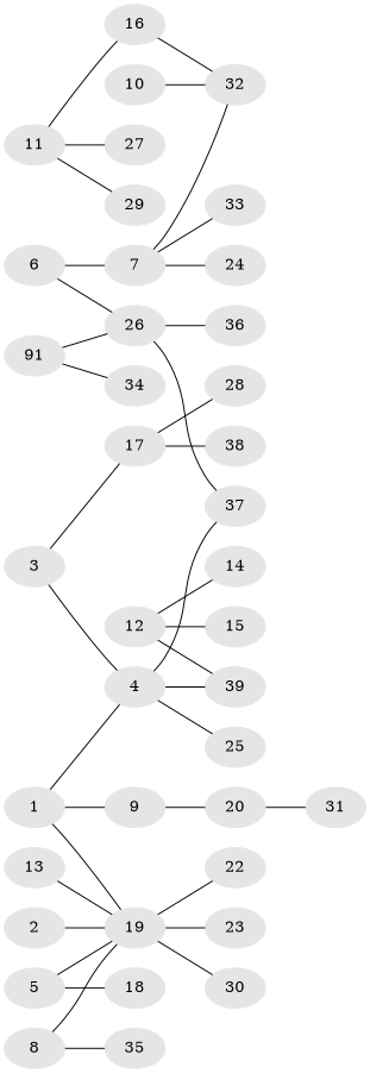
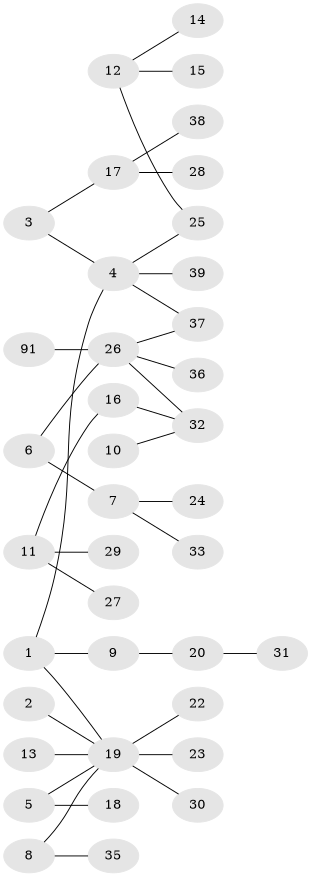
  graph {
    rankdir=LR
    node [color=gray90 style=filled]
    edge [weight=1.0]
    1
    4
    9
    19
    25
    37
    39
    20
    22
    23
    30
    2
    3
    17
    28
    38
    5
    18
    6
    7
    26
    24
    32
    33
    36
    8
    35
    31
    10
    11
    16
    27
    29
    12
    14
    15
    13
    n38 [label=91]
-   34
    1 -- 4
    1 -- 9
    1 -- 19
    4 -- 25
    4 -- 37
    4 -- 39
    9 -- 20
    19 -- 22
    19 -- 23
    19 -- 30
    20 -- 31
    2 -- 19
    3 -- 4
    3 -- 17
    17 -- 28
    17 -- 38
    5 -- 19
    5 -- 18
    6 -- 7
    6 -- 26
    7 -- 24
-   7 -- 32
+   26 -- 32
    7 -- 33
    26 -- 37
    26 -- 36
    8 -- 19
    8 -- 35
    10 -- 32
    11 -- 16
    11 -- 27
    11 -- 29
    16 -- 32
-   12 -- 39
+   12 -- 25
    12 -- 14
    12 -- 15
    13 -- 19
    n38 -- 26
-   n38 -- 34
  }
